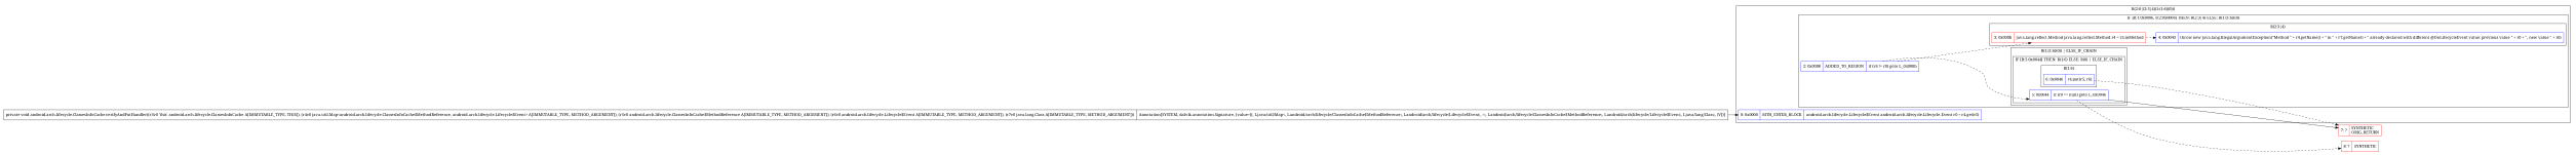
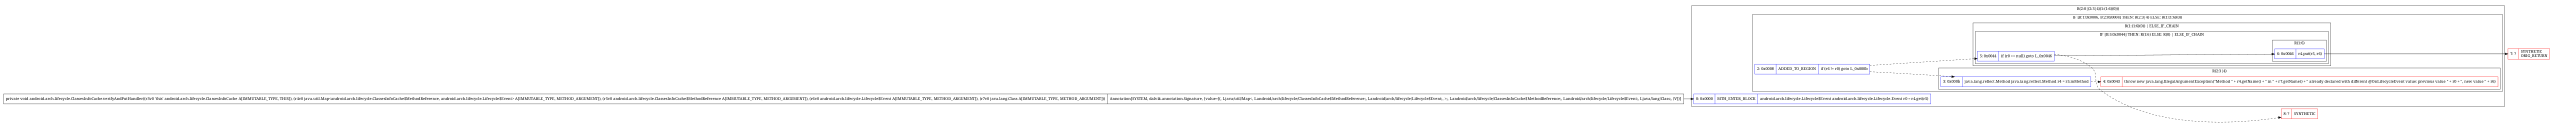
  digraph {
    fontname="Noto Serif"
    rankdir=LR
    node [color=blue fontname="Noto Serif" shape=record]
    edge [fontname="Noto Serif" style=dashed]
-   n1 [color=red label="{3\:\ 0x000b|java.lang.reflect.Method java.lang.reflect.Method r4 = r5.mMethod\l}"]
-   n2 [label="{4\:\ 0x0043|throw new java.lang.IllegalArgumentException(\"Method \" + r4.getName() + \" in \" + r7.getName() + \" already declared with different @OnLifecycleEvent value: previous value \" + r0 + \", new value \" + r6)\l}"]
+   n1 [label="{3\:\ 0x000b|java.lang.reflect.Method java.lang.reflect.Method r4 = r5.mMethod\l}"]
+   n2 [color=red label="{4\:\ 0x0043|throw new java.lang.IllegalArgumentException(\"Method \" + r4.getName() + \" in \" + r7.getName() + \" already declared with different @OnLifecycleEvent value: previous value \" + r0 + \", new value \" + r6)\l}"]
    n3 [label="{6\:\ 0x0046|r4.put(r5, r6)\l}"]
    n4 [label="{5\:\ 0x0044|if (r0 == null) goto L_0x0046\l}"]
    n5 [label="{2\:\ 0x0008|ADDED_TO_REGION\l|if (r6 != r0) goto L_0x000b\l}"]
    n6 [label="{0\:\ 0x0000|MTH_ENTER_BLOCK\l|android.arch.lifecycle.Lifecycle$Event android.arch.lifecycle.Lifecycle.Event r0 = r4.get(r5)\l}"]
    n7 [color=red label="{7\:\ ?|SYNTHETIC\lORIG_RETURN\l}"]
    n8 [color=red label="{8\:\ ?|SYNTHETIC\l}"]
    n9 [label="{private void android.arch.lifecycle.ClassesInfoCache.verifyAndPutHandler((r3v0 'this' android.arch.lifecycle.ClassesInfoCache A[IMMUTABLE_TYPE, THIS]), (r4v0 java.util.Map\<android.arch.lifecycle.ClassesInfoCache$MethodReference, android.arch.lifecycle.Lifecycle$Event\> A[IMMUTABLE_TYPE, METHOD_ARGUMENT]), (r5v0 android.arch.lifecycle.ClassesInfoCache$MethodReference A[IMMUTABLE_TYPE, METHOD_ARGUMENT]), (r6v0 android.arch.lifecycle.Lifecycle$Event A[IMMUTABLE_TYPE, METHOD_ARGUMENT]), (r7v0 java.lang.Class A[IMMUTABLE_TYPE, METHOD_ARGUMENT]))  | Annotation[SYSTEM, dalvik.annotation.Signature, \{value=[(, Ljava\/util\/Map\<, Landroid\/arch\/lifecycle\/ClassesInfoCache$MethodReference;, Landroid\/arch\/lifecycle\/Lifecycle$Event;, \>;, Landroid\/arch\/lifecycle\/ClassesInfoCache$MethodReference;, Landroid\/arch\/lifecycle\/Lifecycle$Event;, Ljava\/lang\/Class;, )V]\}]\l}" color=""]
    subgraph cluster_1 {
      label="R(2:0|(2:3|4)(1:(1:6)(0)))"
      n6
      subgraph cluster_2 {
        label="IF [B:1:0x0006, B:2:0x0008] THEN: R(2:3|4) ELSE: R(1:(1:6)(0))"
        n5
        subgraph cluster_3 {
          label="R(2:3|4)"
          n1
          n2
        }
        subgraph cluster_4 {
          label="R(1:(1:6)(0)) | ELSE_IF_CHAIN\l"
          subgraph cluster_5 {
            label="IF [B:5:0x0044] THEN: R(1:6) ELSE: R(0) | ELSE_IF_CHAIN\l"
            n4
            subgraph cluster_6 {
              label="R(1:6)"
              n3
            }
            subgraph cluster_7 {
              label="R(0)"
            }
          }
        }
      }
    }
    n1 -> n2
-   n3 -> n7
-   n4 -> n7 [style=""]
+   n3 -> n7 [style=""]
+   n4 -> n3 [style=""]
    n4 -> n8
    n5 -> n1
    n5 -> n4
    n9 -> n6 [style=""]
  }
